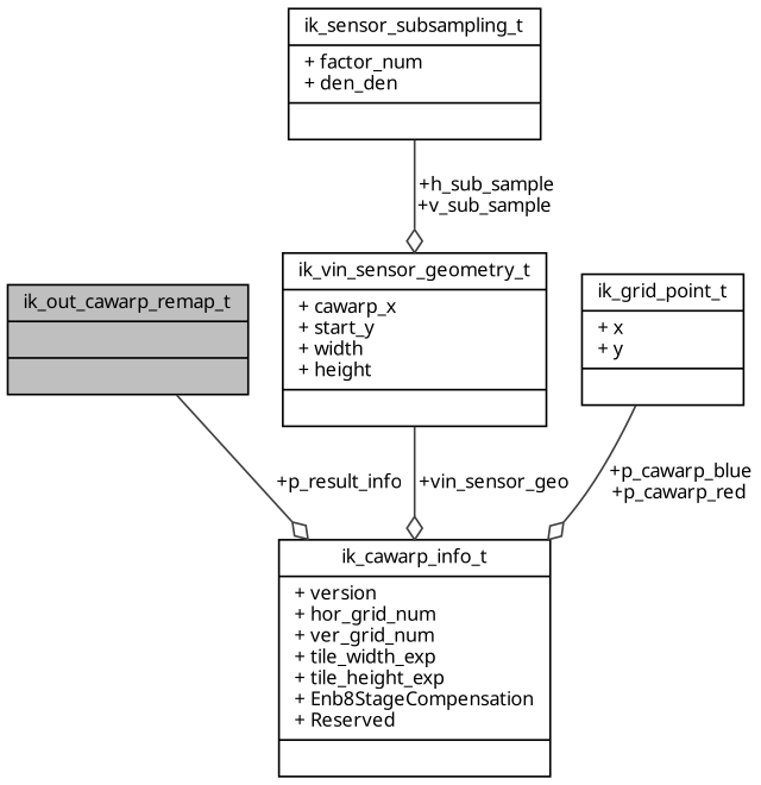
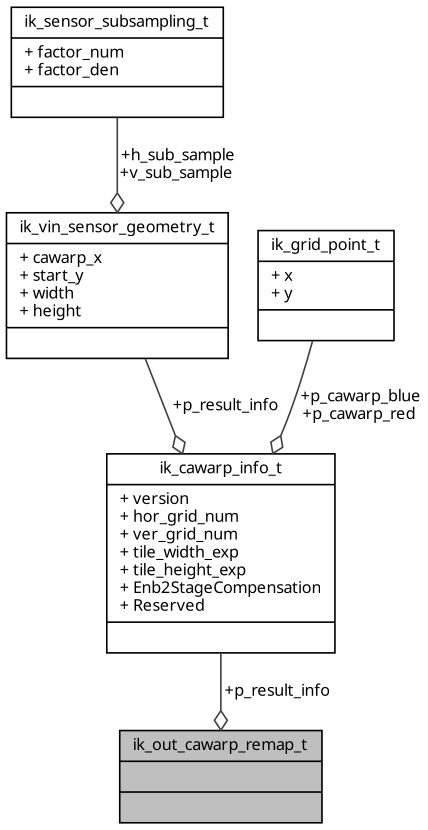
  digraph {
    fontname="Noto Sans"
    node [color=black fontname="Noto Sans" fontsize=10 shape=record]
    edge [arrowhead=odiamond color=grey25 fontname="Noto Sans" fontsize=10 labelfontname=Helvetica labelfontsize=10 style=solid]
    n1 [fillcolor=grey75 fontcolor=black height=0.2 label="{ik_out_cawarp_remap_t\n||}" style=filled width=0.4]
-   n2 [height=0.2 label="{ik_cawarp_info_t\n|+ version\l+ hor_grid_num\l+ ver_grid_num\l+ tile_width_exp\l+ tile_height_exp\l+ Enb8StageCompensation\l+ Reserved\l|}" width=0.4]
+   n2 [height=0.2 label="{ik_cawarp_info_t\n|+ version\l+ hor_grid_num\l+ ver_grid_num\l+ tile_width_exp\l+ tile_height_exp\l+ Enb2StageCompensation\l+ Reserved\l|}" width=0.4]
    n3 [height=0.2 label="{ik_vin_sensor_geometry_t\n|+ cawarp_x\l+ start_y\l+ width\l+ height\l|}" width=0.4]
-   n4 [height=0.2 label="{ik_sensor_subsampling_t\n|+ factor_num\l+ den_den\l|}" width=0.4]
+   n4 [height=0.2 label="{ik_sensor_subsampling_t\n|+ factor_num\l+ factor_den\l|}" width=0.4]
    n5 [height=0.2 label="{ik_grid_point_t\n|+ x\l+ y\l|}" width=0.4]
-   n1 -> n2 [label=" +p_result_info"]
-   n3 -> n2 [label=" +vin_sensor_geo"]
+   n2 -> n1 [label=" +p_result_info"]
+   n3 -> n2 [label=" +p_result_info"]
    n4 -> n3 [label=" +h_sub_sample\n+v_sub_sample"]
    n5 -> n2 [label=" +p_cawarp_blue\n+p_cawarp_red"]
  }
